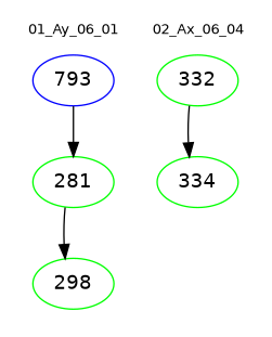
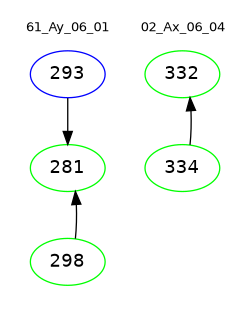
  digraph {
    fontname="DejaVu Sans"
    node [color=green fontname="DejaVu Sans"]
    edge [color=black fontname="DejaVu Sans"]
-   n1 [color=blue label=793]
+   n1 [color=blue label=293]
    n2 [label=281]
    n3 [label=298]
    n4 [label=332]
    n5 [label=334]
    subgraph cluster_1 {
      color=white
      fontsize=10
-     label="01_Ay_06_01"
+     label="61_Ay_06_01"
      n1
      n2
      n3
    }
    subgraph cluster_2 {
      color=white
      fontsize=10
      label="02_Ax_06_04"
      n4
      n5
    }
    n1 -> n2
-   n2 -> n3
-   n4 -> n5
+   n3 -> n2
+   n5 -> n4
  }
